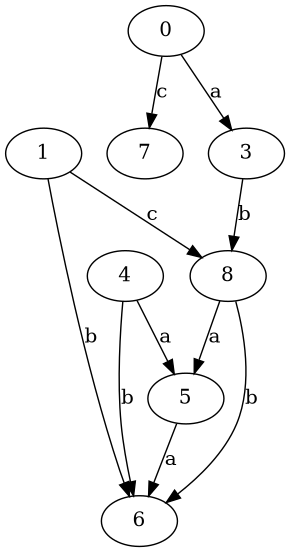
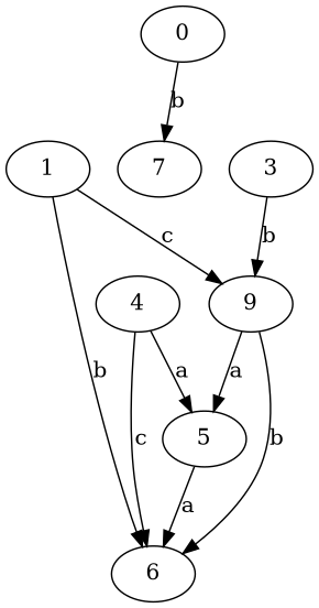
  strict digraph {
    n1 [label=4]
    5
    6
    3
-   8
+   8 [label=9]
    0
    7
    1
    n1 -> 5 [label=a]
-   n1 -> 6 [label=b]
+   n1 -> 6 [label=c]
    5 -> 6 [label=a]
    3 -> 8 [label=b]
    8 -> 5 [label=a]
    8 -> 6 [label=b]
-   0 -> 3 [label=a]
-   0 -> 7 [label=c]
+   0 -> 7 [label=b]
    1 -> 6 [label=b]
    1 -> 8 [label=c]
  }
